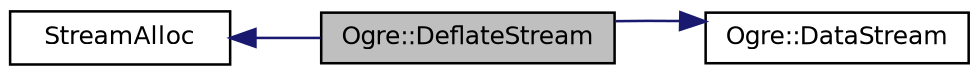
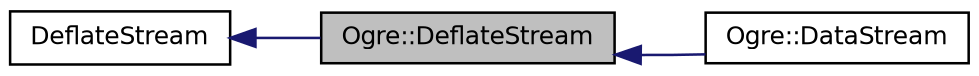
  digraph {
    rankdir=LR
    node [color=black fontname=Helvetica fontsize=10 shape=record]
    edge [color=midnightblue dir=back fontname=Helvetica fontsize=10 labelfontname=Helvetica labelfontsize=10 style=solid]
    n1 [fillcolor=grey75 fontcolor=black height=0.2 label="Ogre::DeflateStream" style=filled width=0.4]
    n2 [height=0.2 label="Ogre::DataStream" width=0.4]
-   n3 [height=0.2 label=StreamAlloc width=0.4]
-   n2 -> n1
+   n3 [height=0.2 label=DeflateStream width=0.4]
+   n1 -> n2
    n3 -> n1
  }
